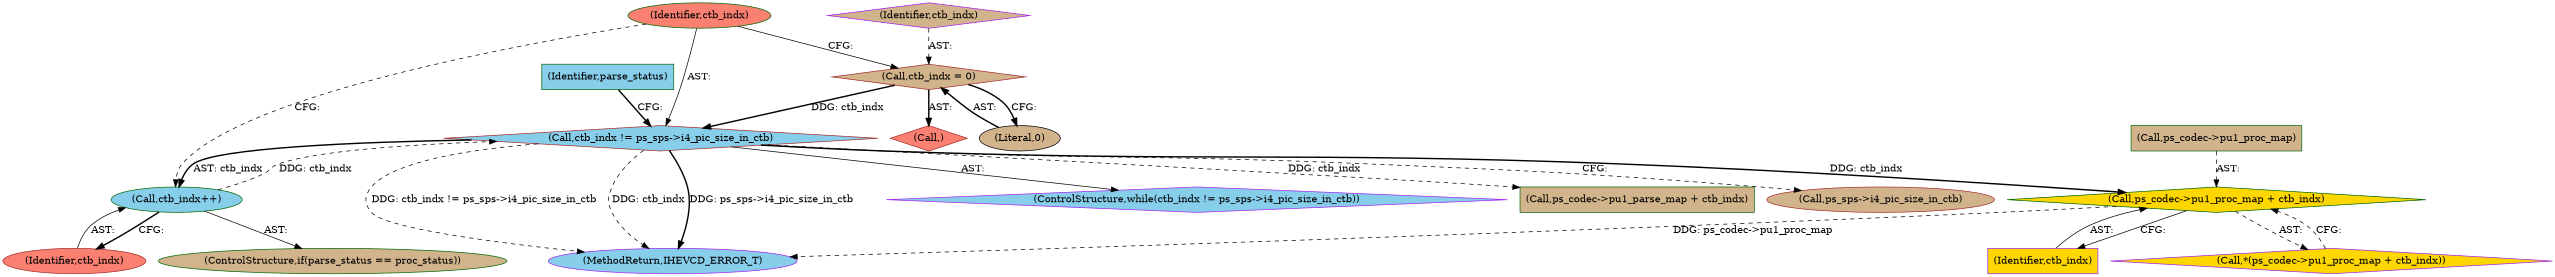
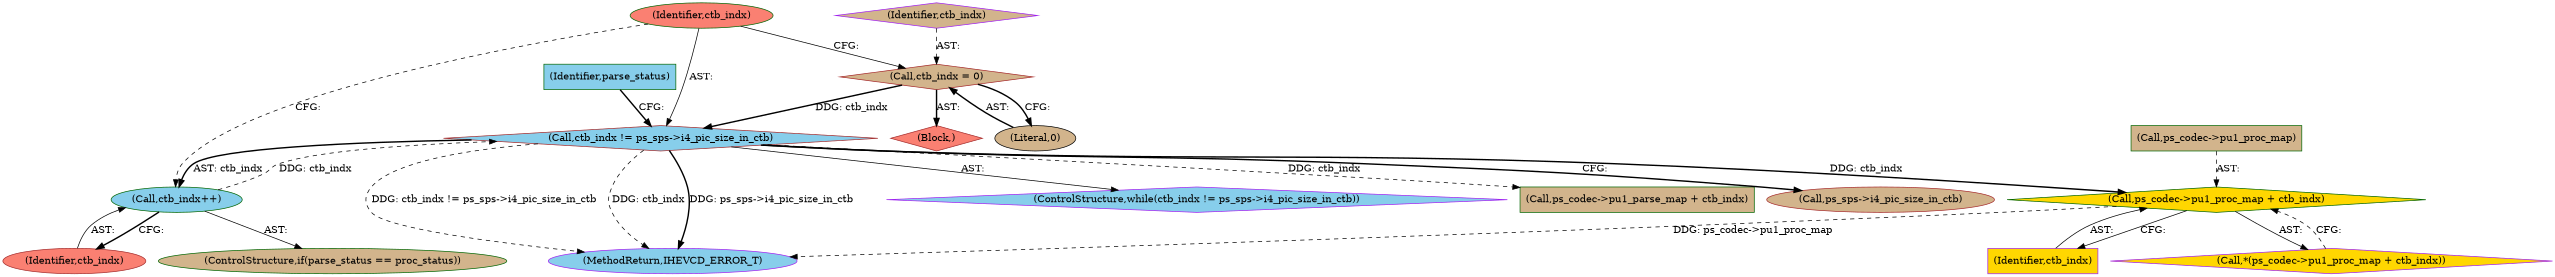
  digraph {
    node [color=darkgreen fillcolor=tan shape=diamond style=filled]
    edge [style=dashed]
    n1 [fillcolor=gold label="(Call,ps_codec->pu1_proc_map + ctb_indx)"]
    n2 [color=purple fillcolor=skyblue label="(MethodReturn,IHEVCD_ERROR_T)" shape=ellipse]
    n3 [color=purple fillcolor=gold label="(Call,*(ps_codec->pu1_proc_map + ctb_indx))"]
    n4 [color=purple fillcolor=gold label="(Identifier,ctb_indx)" shape=box]
    n5 [color=brown fillcolor=skyblue label="(Call,ctb_indx != ps_sps->i4_pic_size_in_ctb)"]
    n6 [fillcolor=skyblue label="(Call,ctb_indx++)" shape=ellipse]
    n7 [color=purple fillcolor=skyblue label="(ControlStructure,while(ctb_indx != ps_sps->i4_pic_size_in_ctb))"]
    n8 [label="(Call,ps_codec->pu1_parse_map + ctb_indx)" shape=box]
    n9 [color=brown label="(Call,ps_sps->i4_pic_size_in_ctb)" shape=ellipse]
    n10 [color=brown fillcolor=salmon label="(Identifier,ctb_indx)" shape=ellipse]
    n11 [label="(ControlStructure,if(parse_status == proc_status))" shape=ellipse]
    n12 [color=brown label="(Call,ctb_indx = 0)"]
-   n13 [color=brown fillcolor=salmon label="(Call,)"]
+   n13 [color=brown fillcolor=salmon label="(Block,)"]
    n14 [color=black label="(Literal,0)" shape=ellipse]
    n15 [fillcolor=skyblue label="(Identifier,parse_status)" shape=box]
    n16 [fillcolor=salmon label="(Identifier,ctb_indx)" shape=ellipse]
    n17 [color=purple label="(Identifier,ctb_indx)"]
    n18 [label="(Call,ps_codec->pu1_proc_map)" shape=box]
    n1 -> n2 [label="DDG: ps_codec->pu1_proc_map"]
-   n1 -> n3 [label="AST: "]
+   n1 -> n3 [label="AST: " style=solid]
    n1 -> n4 [label="CFG: " style=solid]
    n3 -> n1 [label="CFG: "]
    n4 -> n1 [label="AST: " style=solid]
    n5 -> n1 [label="DDG: ctb_indx" style=bold]
    n5 -> n2 [label="DDG: ctb_indx != ps_sps->i4_pic_size_in_ctb"]
    n5 -> n2 [label="DDG: ps_sps->i4_pic_size_in_ctb" style=bold]
    n5 -> n2 [label="DDG: ctb_indx"]
    n5 -> n6 [label="AST: ctb_indx" style=bold]
    n5 -> n7 [label="AST: " style=solid]
    n5 -> n8 [label="DDG: ctb_indx"]
-   n5 -> n9 [label="CFG: "]
+   n5 -> n9 [label="CFG: " style=bold]
    n6 -> n5 [label="DDG: ctb_indx"]
    n6 -> n10 [label="CFG: " style=bold]
    n6 -> n11 [label="AST: " style=solid]
    n10 -> n6 [label="AST: " style=solid]
    n12 -> n5 [label="DDG: ctb_indx" style=bold]
    n12 -> n13 [label="AST: " style=bold]
    n12 -> n14 [label="CFG: " style=bold]
    n14 -> n12 [label="AST: " style=bold]
    n15 -> n5 [label="CFG: " style=bold]
    n16 -> n5 [label="AST: " style=solid]
    n16 -> n6 [label="CFG: "]
    n16 -> n12 [label="CFG: " style=solid]
    n17 -> n12 [label="AST: "]
    n18 -> n1 [label="AST: "]
  }
